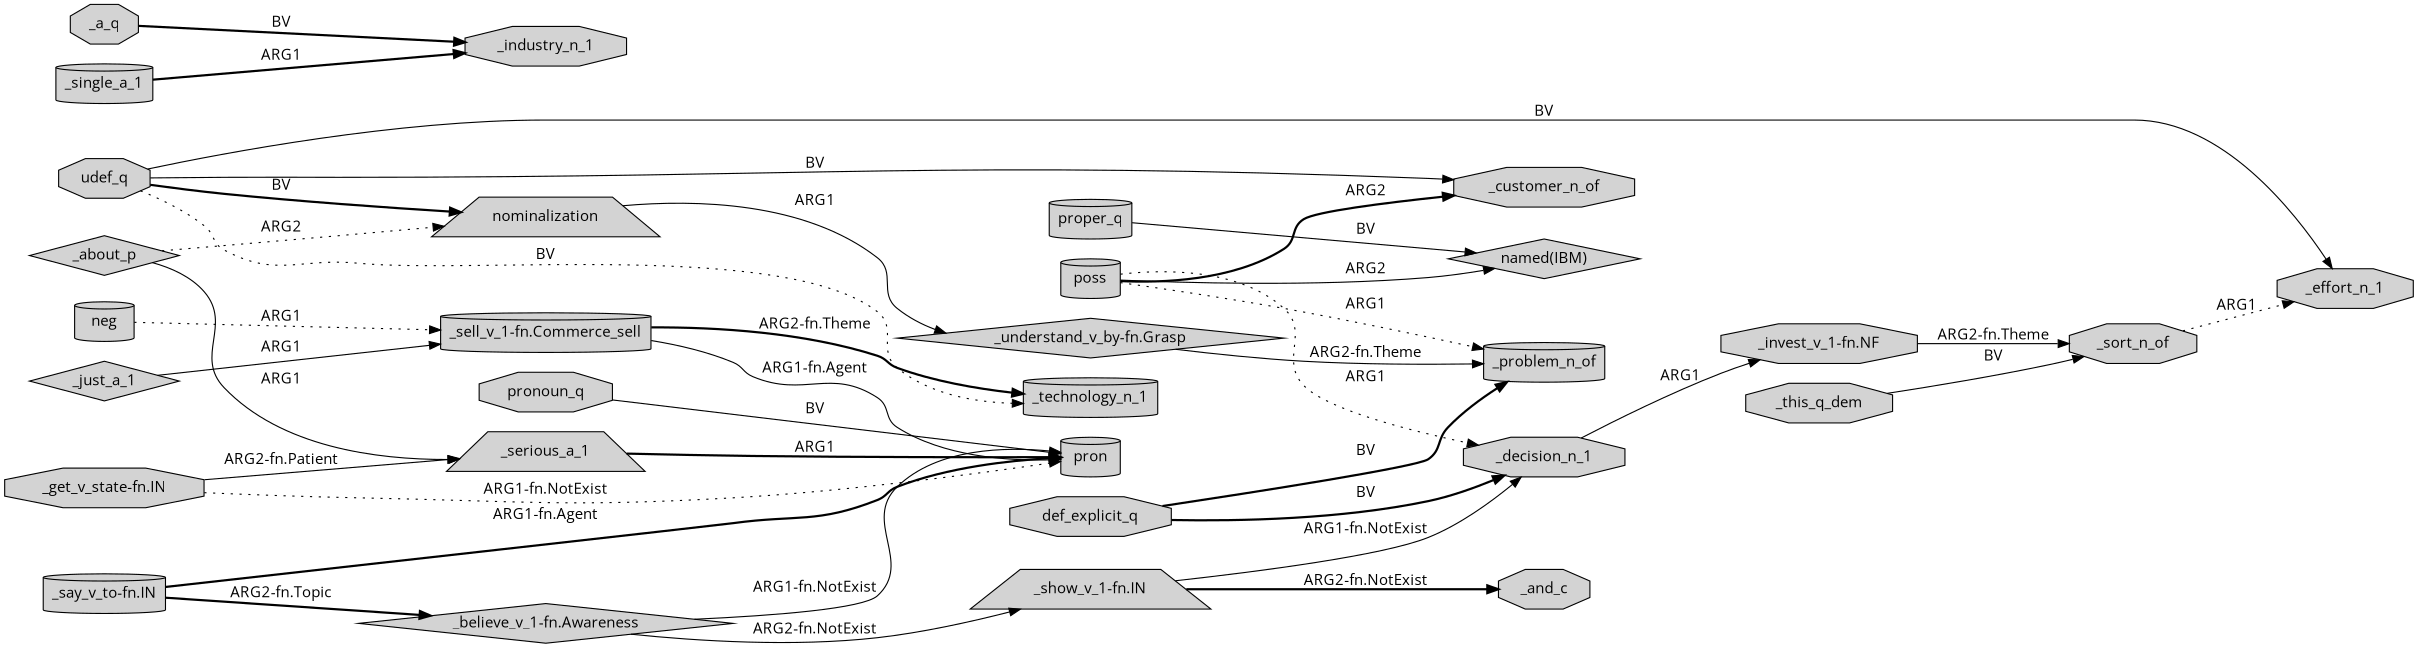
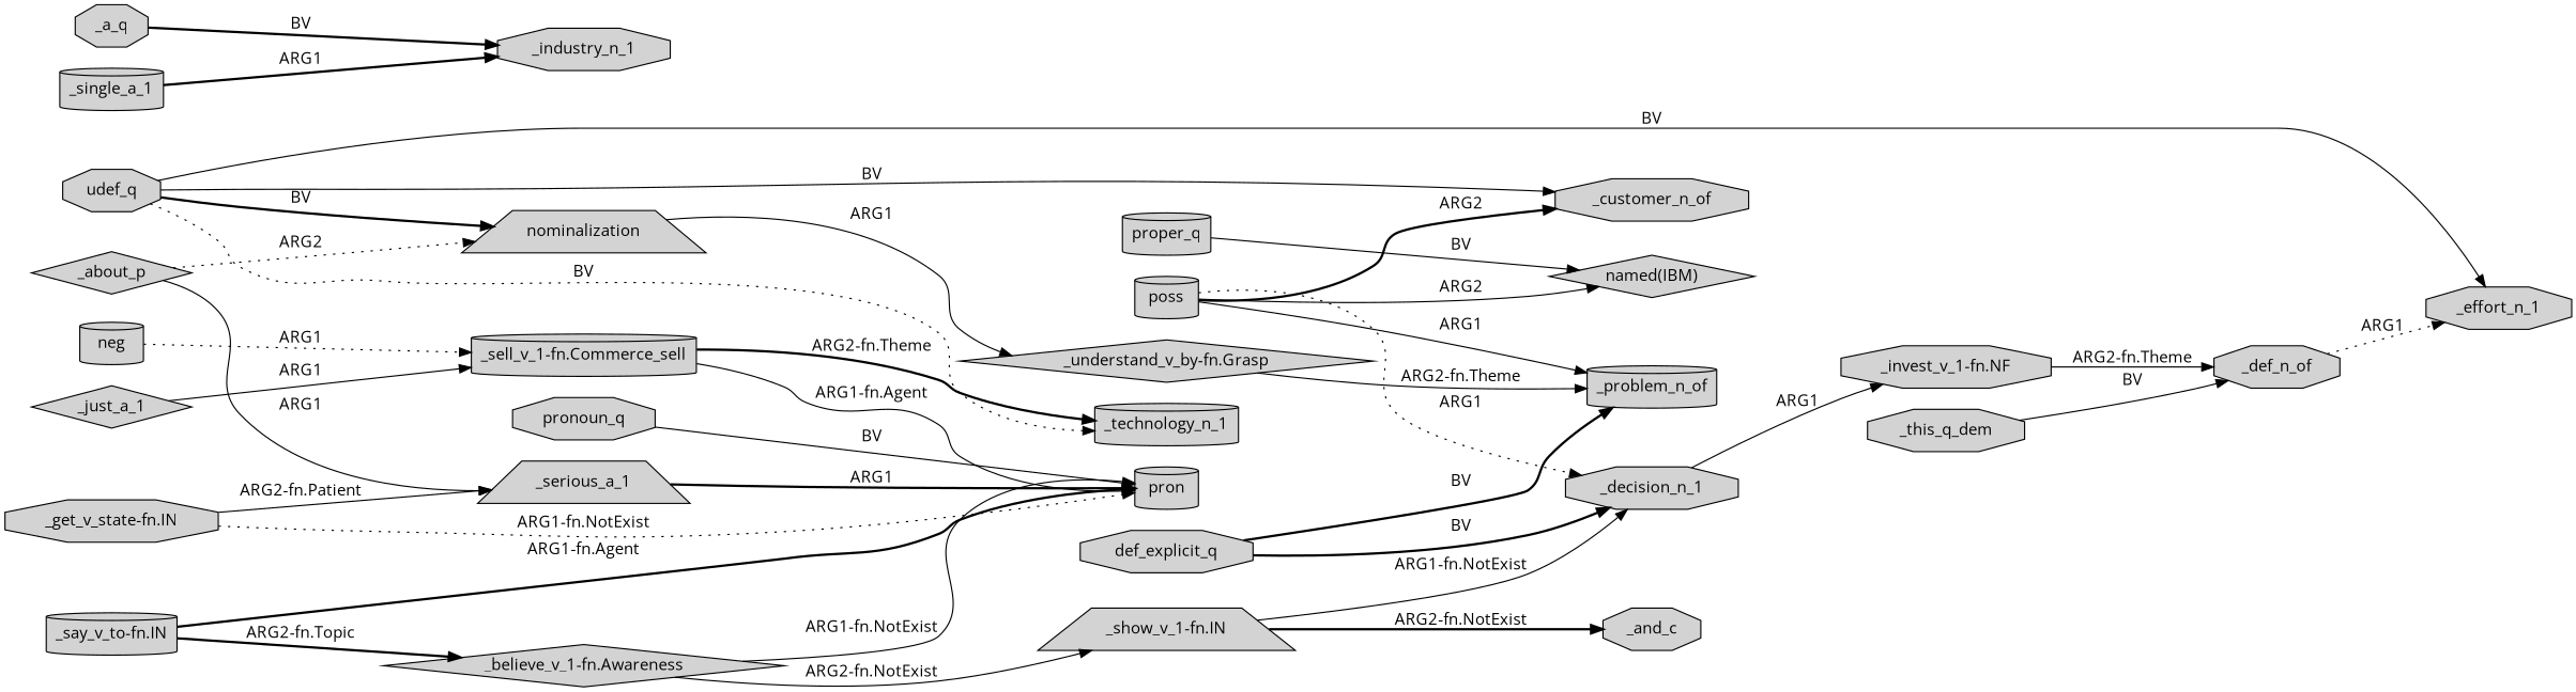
  digraph {
    fontname="Open Sans"
    rankdir=LR
    node [fontname="Open Sans" shape=octagon style=filled]
    edge [fontname="Open Sans" style=solid]
    nominalization [shape=trapezium]
    "_understand_v_by-fn.Grasp" [shape=diamond]
    _problem_n_of [shape=cylinder]
    pron [shape=cylinder]
    "_get_v_state-fn.IN"
    _serious_a_1 [shape=trapezium]
    "_sell_v_1-fn.Commerce_sell" [shape=cylinder]
    _technology_n_1 [shape=cylinder]
-   _sort_n_of
+   _sort_n_of [label=_def_n_of]
    _effort_n_1
    _about_p [shape=diamond]
    poss [shape=cylinder]
    "named(IBM)" [shape=diamond]
    _decision_n_1
    _customer_n_of
    "_invest_v_1-fn.NF"
    proper_q [shape=cylinder]
    "_show_v_1-fn.IN" [shape=trapezium]
    _and_c
    pronoun_q
    _this_q_dem
    def_explicit_q
    neg [shape=cylinder]
    _just_a_1 [shape=diamond]
    _a_q
    _industry_n_1
    "_believe_v_1-fn.Awareness" [shape=diamond]
    udef_q
    "_say_v_to-fn.IN" [shape=cylinder]
    _single_a_1 [shape=cylinder]
    nominalization -> "_understand_v_by-fn.Grasp" [label=ARG1]
    "_understand_v_by-fn.Grasp" -> _problem_n_of [label="ARG2-fn.Theme"]
    "_get_v_state-fn.IN" -> pron [label="ARG1-fn.NotExist" style=dotted]
    "_get_v_state-fn.IN" -> _serious_a_1 [label="ARG2-fn.Patient"]
    _serious_a_1 -> pron [label=ARG1 style=bold]
    "_sell_v_1-fn.Commerce_sell" -> pron [label="ARG1-fn.Agent"]
    "_sell_v_1-fn.Commerce_sell" -> _technology_n_1 [label="ARG2-fn.Theme" style=bold]
    _sort_n_of -> _effort_n_1 [label=ARG1 style=dotted]
    _about_p -> nominalization [label=ARG2 style=dotted]
    _about_p -> _serious_a_1 [label=ARG1]
-   poss -> _problem_n_of [label=ARG1 style=dotted]
+   poss -> _problem_n_of [label=ARG1]
    poss -> "named(IBM)" [label=ARG2]
    poss -> _decision_n_1 [label=ARG1 style=dotted]
    poss -> _customer_n_of [label=ARG2 style=bold]
    _decision_n_1 -> "_invest_v_1-fn.NF" [label=ARG1]
    "_invest_v_1-fn.NF" -> _sort_n_of [label="ARG2-fn.Theme"]
    proper_q -> "named(IBM)" [label=BV]
    "_show_v_1-fn.IN" -> _decision_n_1 [label="ARG1-fn.NotExist"]
    "_show_v_1-fn.IN" -> _and_c [label="ARG2-fn.NotExist" style=bold]
    pronoun_q -> pron [label=BV]
    _this_q_dem -> _sort_n_of [label=BV]
    def_explicit_q -> _problem_n_of [label=BV style=bold]
    def_explicit_q -> _decision_n_1 [label=BV style=bold]
    neg -> "_sell_v_1-fn.Commerce_sell" [label=ARG1 style=dotted]
    _just_a_1 -> "_sell_v_1-fn.Commerce_sell" [label=ARG1]
    _a_q -> _industry_n_1 [label=BV style=bold]
    "_believe_v_1-fn.Awareness" -> pron [label="ARG1-fn.NotExist"]
    "_believe_v_1-fn.Awareness" -> "_show_v_1-fn.IN" [label="ARG2-fn.NotExist"]
    udef_q -> nominalization [label=BV style=bold]
    udef_q -> _technology_n_1 [label=BV style=dotted]
    udef_q -> _effort_n_1 [label=BV]
    udef_q -> _customer_n_of [label=BV]
    "_say_v_to-fn.IN" -> pron [label="ARG1-fn.Agent" style=bold]
    "_say_v_to-fn.IN" -> "_believe_v_1-fn.Awareness" [label="ARG2-fn.Topic" style=bold]
    _single_a_1 -> _industry_n_1 [label=ARG1 style=bold]
  }
